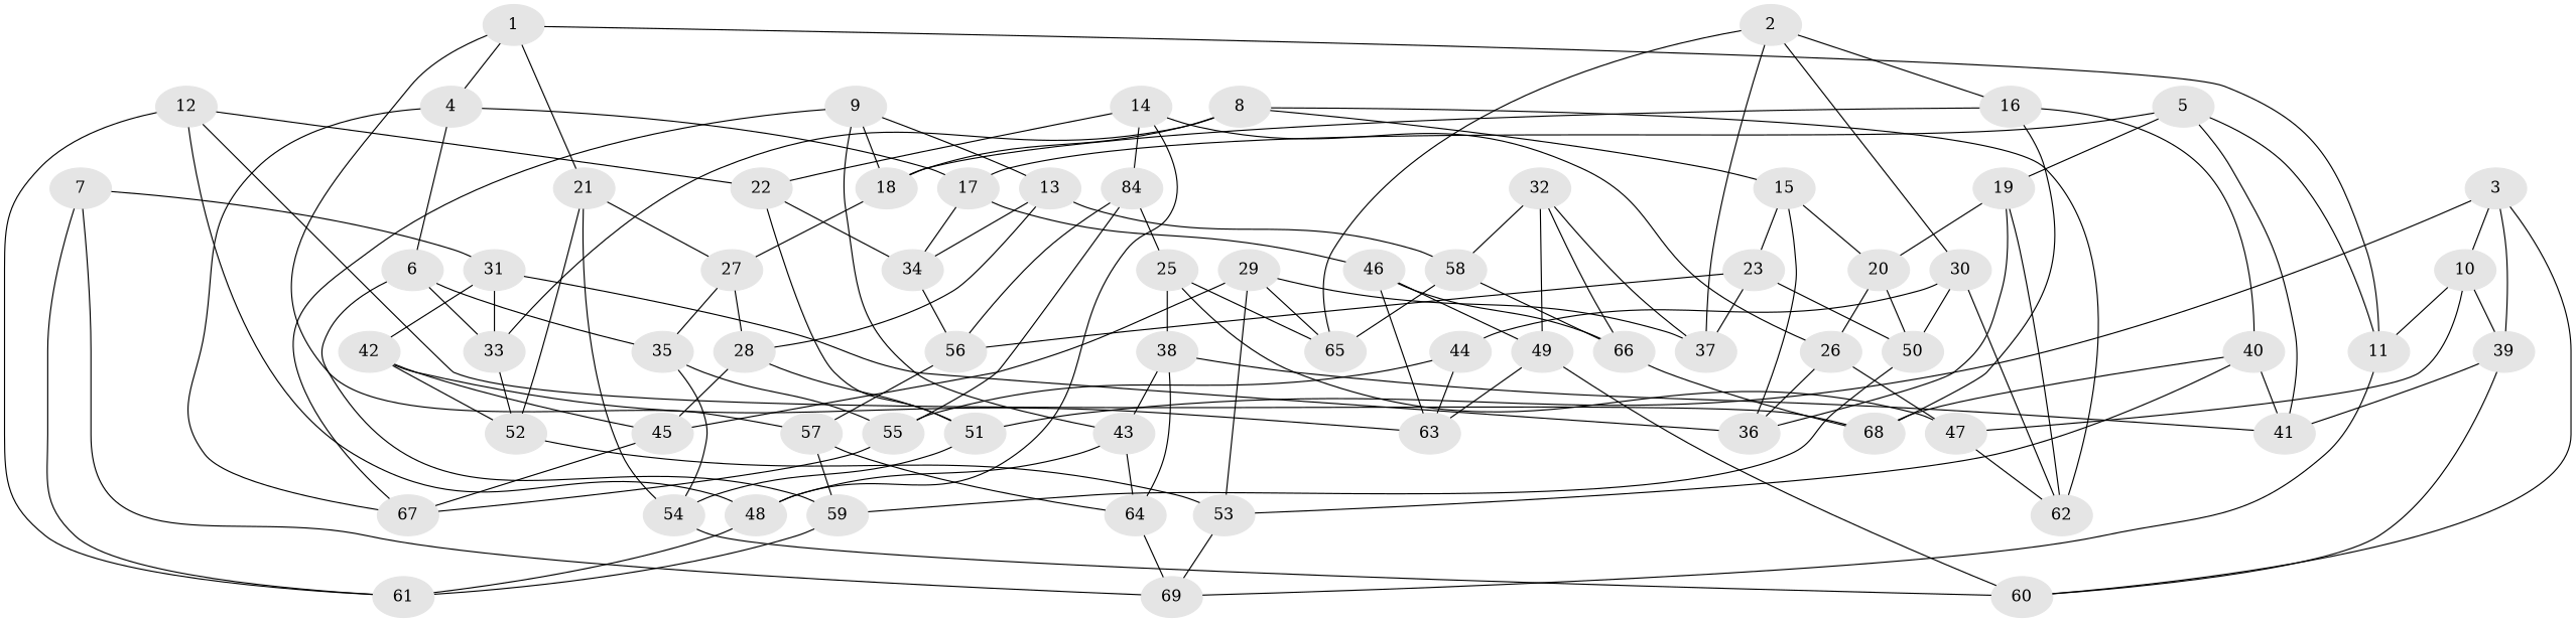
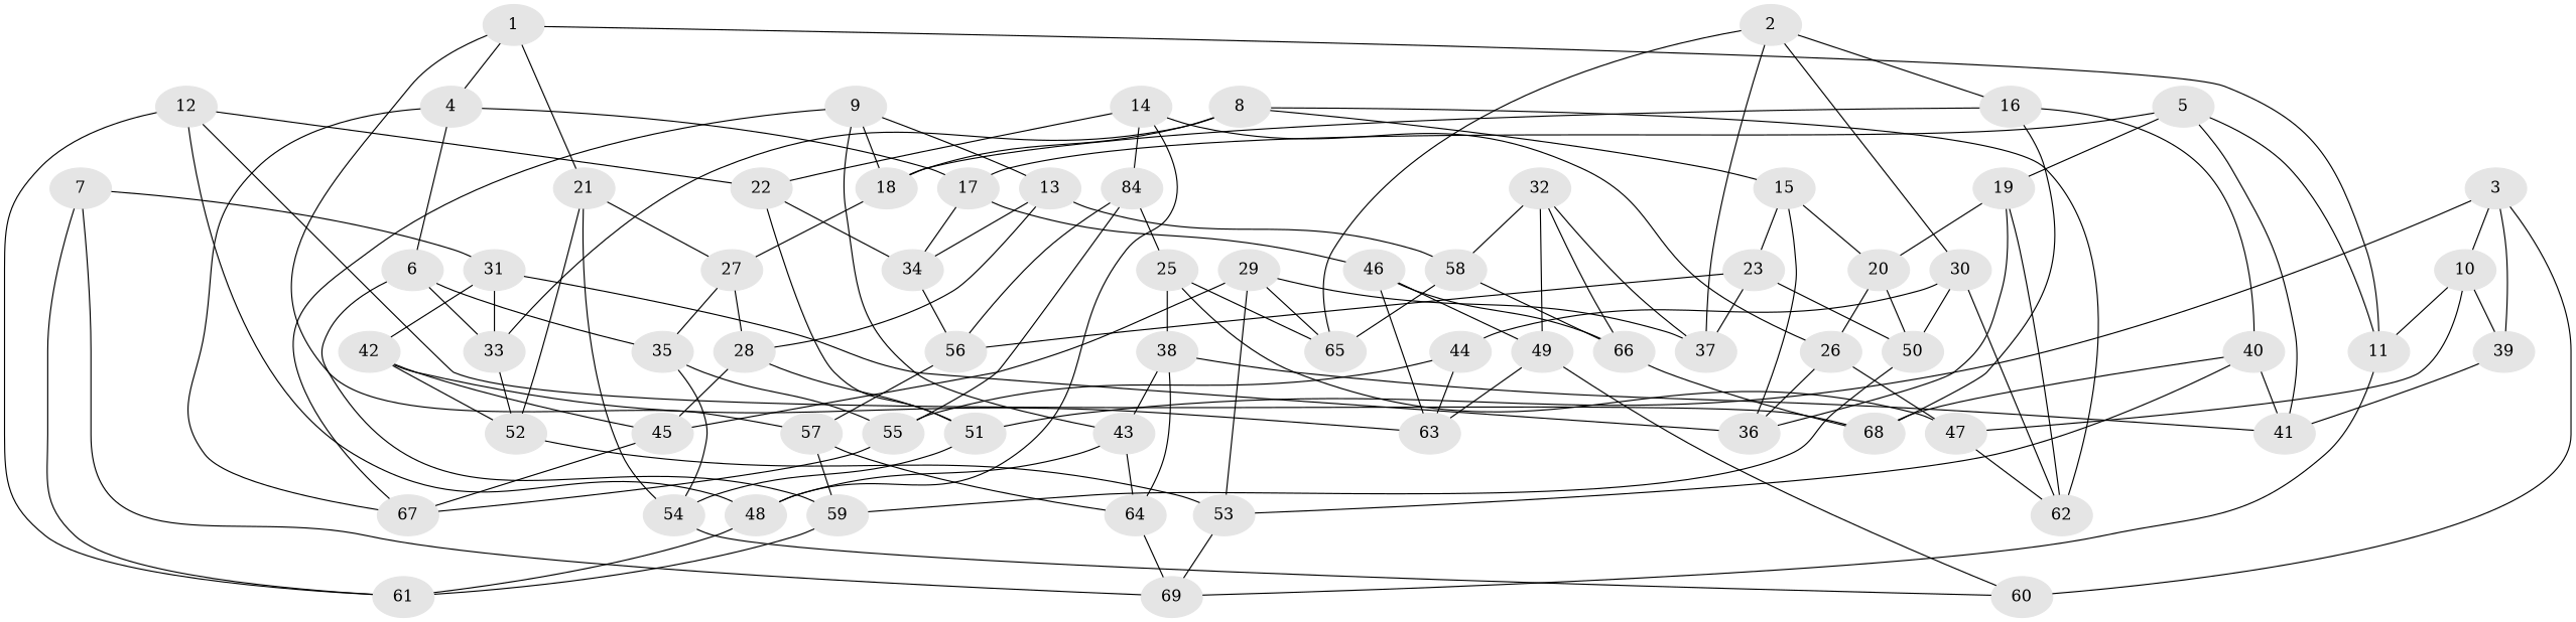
  graph {
    fontname="DejaVu Serif"
    node [color=gray90 fontname="DejaVu Serif" style=filled]
    edge [fontname="DejaVu Serif"]
    1
    4
    11
    21
    57
    6
    17
    67
    69
    27
    52
    54
    59
    64
    2
    16
    30
    37
    65
    18
    68
    40
    44
    62
    50
    3
    10
    39
    51
    60
    47
    41
    33
    35
    34
    46
    5
    19
    20
    36
    55
    61
    7
    31
    42
    63
    8
    15
    23
    9
    13
    43
    28
    58
    48
    12
    22
    45
    56
    66
    14
    n62 [label=84]
    26
    25
    53
    49
    38
    29
    32
    1 -- 4
    1 -- 11
    1 -- 21
    1 -- 57
    4 -- 6
    4 -- 17
    4 -- 67
    11 -- 69
    21 -- 27
    21 -- 52
    21 -- 54
    57 -- 59
    57 -- 64
    6 -- 59
    6 -- 33
    6 -- 35
    17 -- 34
    17 -- 46
    27 -- 35
    27 -- 28
    52 -- 53
    54 -- 60
    59 -- 61
    64 -- 69
    2 -- 16
    2 -- 30
    2 -- 37
    2 -- 65
    16 -- 18
    16 -- 68
    16 -- 40
    30 -- 44
    30 -- 62
    30 -- 50
    18 -- 27
    40 -- 68
    40 -- 41
    40 -- 53
    44 -- 55
    44 -- 63
    50 -- 59
    3 -- 10
    3 -- 39
    3 -- 51
    3 -- 60
    10 -- 11
    10 -- 39
    10 -- 47
-   39 -- 60
    39 -- 41
    51 -- 54
    47 -- 62
    33 -- 52
    35 -- 54
    35 -- 55
    34 -- 56
    46 -- 63
    46 -- 66
    46 -- 49
    5 -- 11
    5 -- 17
    5 -- 41
    5 -- 19
    19 -- 62
    19 -- 20
    19 -- 36
    20 -- 50
    20 -- 26
    55 -- 67
    7 -- 69
    7 -- 61
    7 -- 31
    31 -- 33
    31 -- 36
    31 -- 42
    42 -- 52
    42 -- 63
    42 -- 45
    8 -- 18
    8 -- 62
    8 -- 33
    8 -- 15
    15 -- 20
    15 -- 36
    15 -- 23
    23 -- 37
    23 -- 50
    23 -- 56
    9 -- 67
    9 -- 18
    9 -- 13
    9 -- 43
    13 -- 34
    13 -- 28
    13 -- 58
    43 -- 64
    43 -- 48
    28 -- 51
    28 -- 45
    58 -- 65
    58 -- 66
    48 -- 61
    12 -- 68
    12 -- 61
    12 -- 48
    12 -- 22
    22 -- 51
    22 -- 34
    45 -- 67
    56 -- 57
    66 -- 68
    14 -- 48
    14 -- 22
    14 -- n62
    14 -- 26
    n62 -- 55
    n62 -- 56
    n62 -- 25
    26 -- 47
    26 -- 36
    25 -- 65
    25 -- 47
    25 -- 38
    53 -- 69
    49 -- 60
    49 -- 63
    38 -- 64
    38 -- 41
    38 -- 43
    29 -- 37
    29 -- 65
    29 -- 45
    29 -- 53
    32 -- 37
    32 -- 58
    32 -- 66
    32 -- 49
  }
